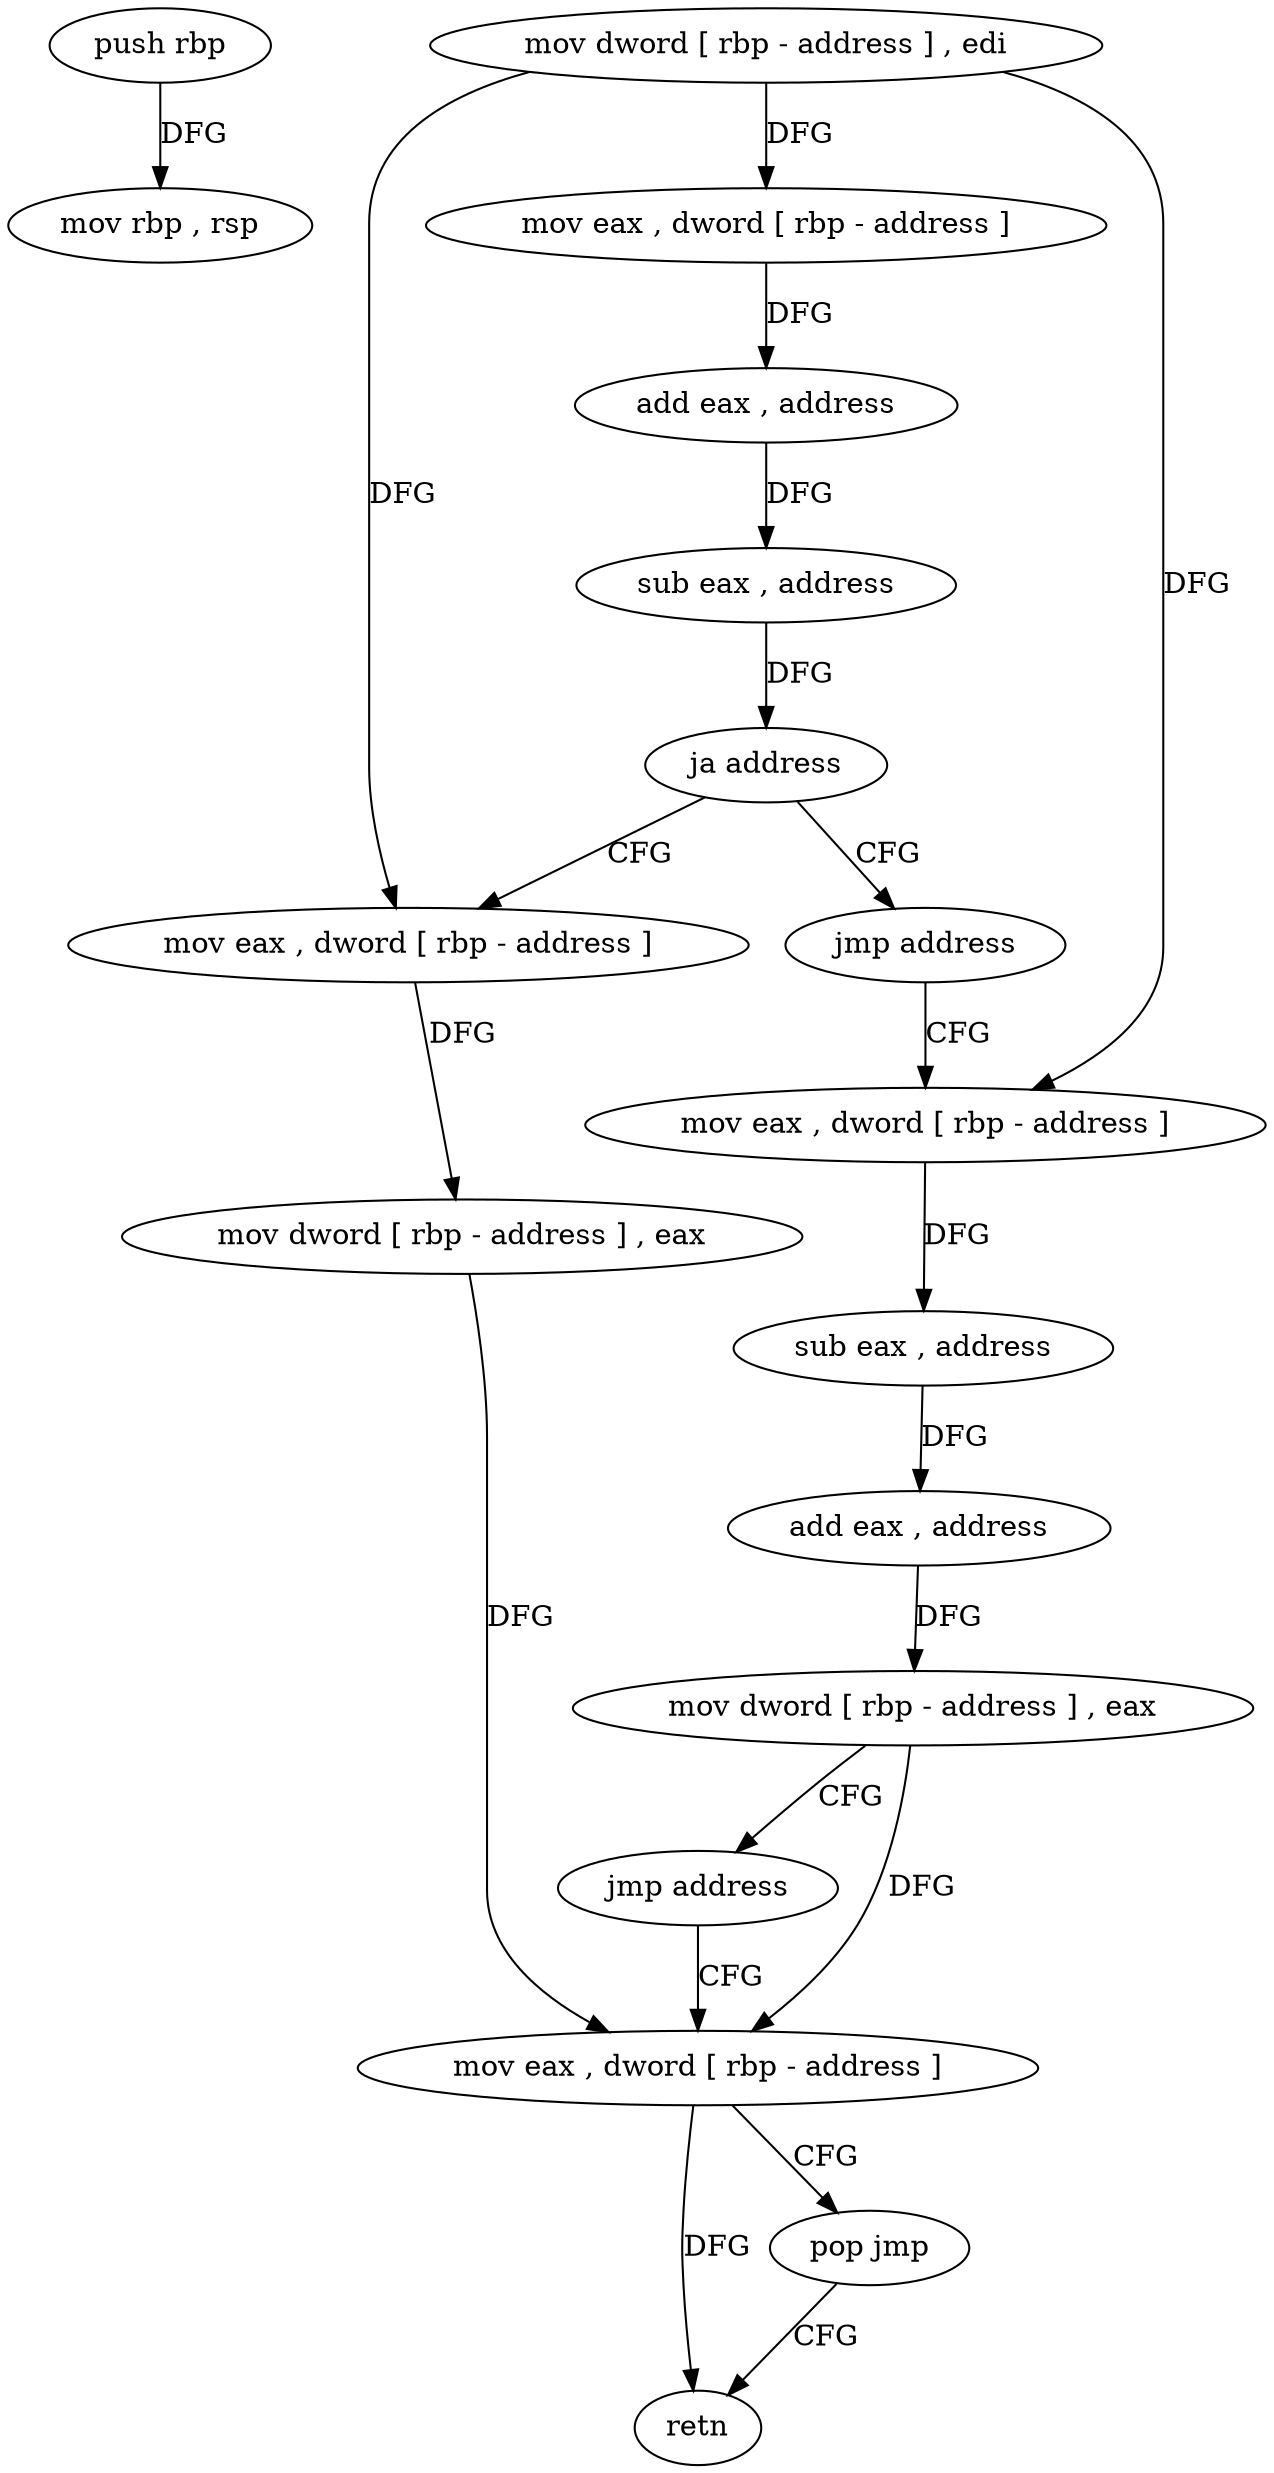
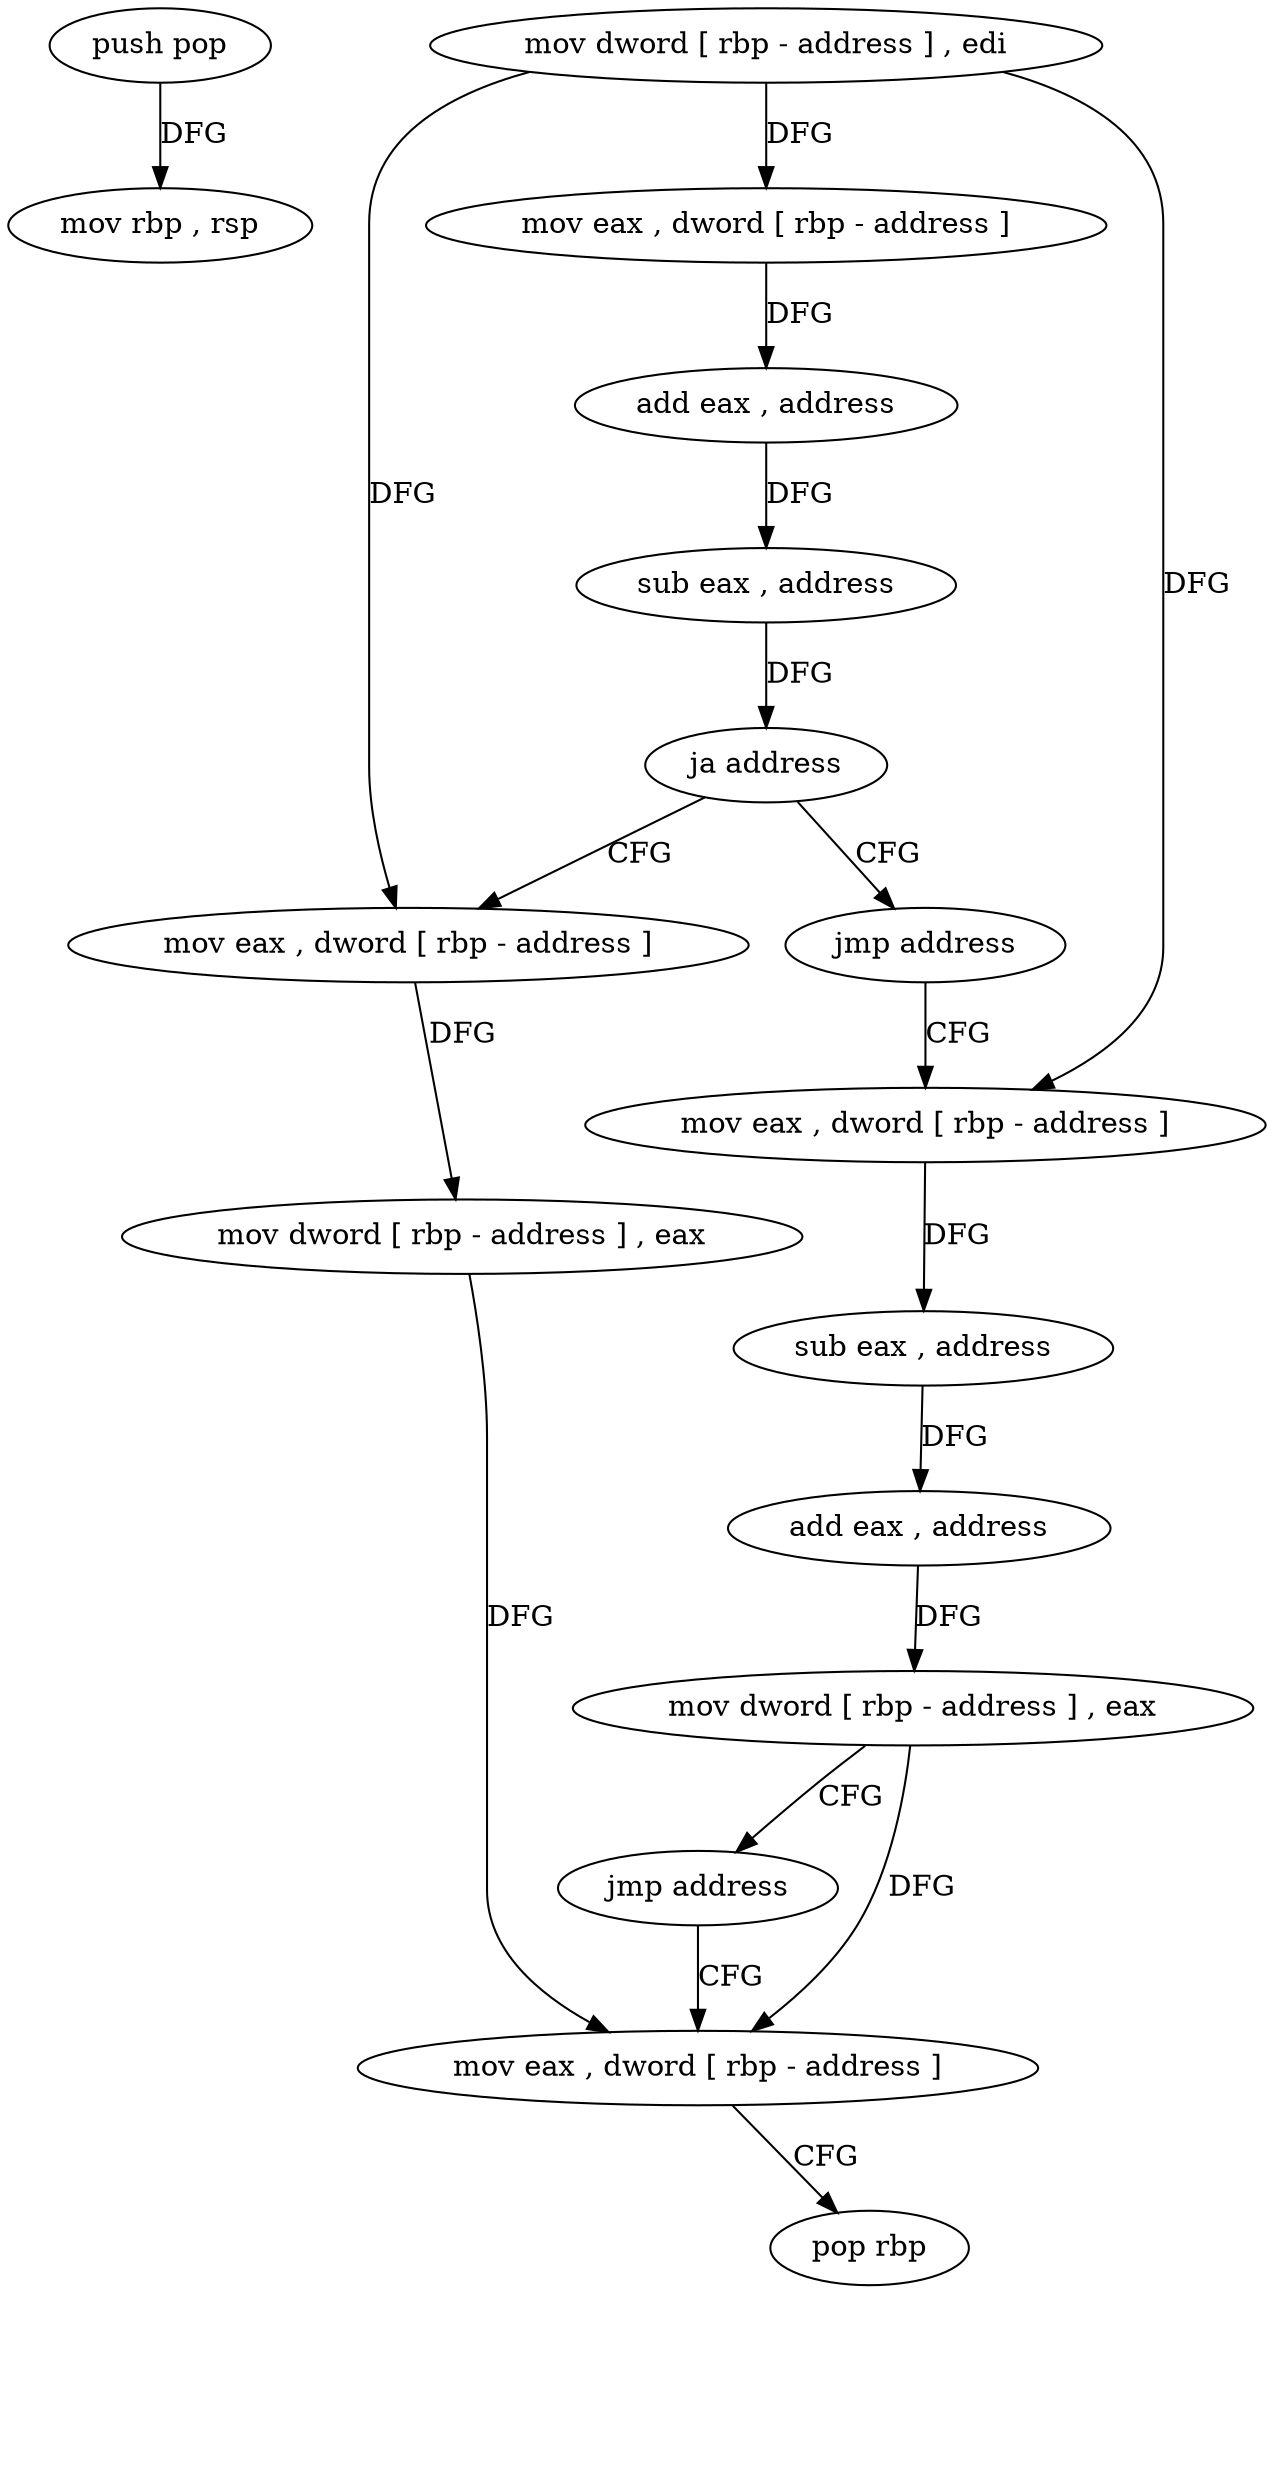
  digraph {
-   n1 [label="push rbp"]
+   n1 [label="push pop"]
    n2 [label="mov rbp , rsp"]
    n3 [label="mov dword [ rbp - address ] , edi"]
    n4 [label="mov eax , dword [ rbp - address ]"]
    n5 [label="mov eax , dword [ rbp - address ]"]
    n6 [label="mov eax , dword [ rbp - address ]"]
    n7 [label="add eax , address"]
    n8 [label="mov dword [ rbp - address ] , eax"]
    n9 [label="sub eax , address"]
    n10 [label="sub eax , address"]
    n11 [label="ja address"]
    n12 [label="jmp address"]
    n13 [label="mov eax , dword [ rbp - address ]"]
-   n14 [label="pop jmp"]
-   n15 [label=retn]
+   n14 [label="pop rbp"]
    n16 [label="add eax , address"]
    n17 [label="mov dword [ rbp - address ] , eax"]
    n18 [label="jmp address"]
    n1 -> n2 [label=DFG]
    n3 -> n4 [label=DFG]
    n3 -> n5 [label=DFG]
    n3 -> n6 [label=DFG]
    n4 -> n7 [label=DFG]
    n5 -> n8 [label=DFG]
    n6 -> n9 [label=DFG]
    n7 -> n10 [label=DFG]
    n8 -> n13 [label=DFG]
    n9 -> n16 [label=DFG]
    n10 -> n11 [label=DFG]
    n11 -> n5 [label=CFG]
    n11 -> n12 [label=CFG]
    n12 -> n6 [label=CFG]
    n13 -> n14 [label=CFG]
-   n13 -> n15 [label=DFG]
-   n14 -> n15 [label=CFG]
    n16 -> n17 [label=DFG]
    n17 -> n13 [label=DFG]
    n17 -> n18 [label=CFG]
    n18 -> n13 [label=CFG]
  }
